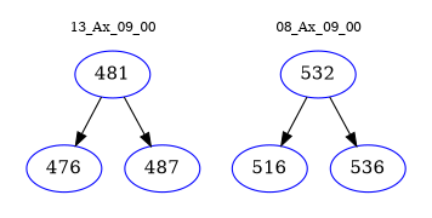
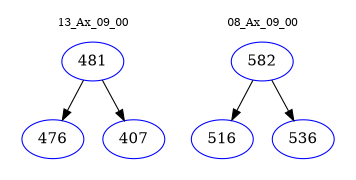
  digraph {
    node [color=blue]
    edge [color=black]
    n1 [label=481]
    n2 [label=476]
-   n3 [label=487]
-   n4 [label=532]
+   n3 [label=407]
+   n4 [label=582]
    n5 [label=516]
    n6 [label=536]
    subgraph cluster_1 {
      color=white
      fontsize=10
      label="13_Ax_09_00"
      n1
      n2
      n3
    }
    subgraph cluster_2 {
      color=white
      fontsize=10
      label="08_Ax_09_00"
      n4
      n5
      n6
    }
    n1 -> n2
    n1 -> n3
    n4 -> n5
    n4 -> n6
  }
